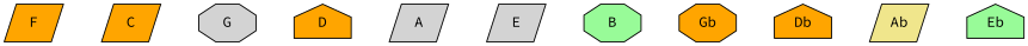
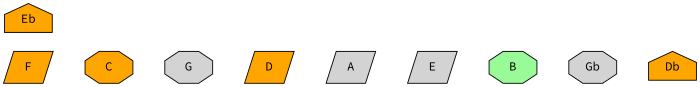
  graph {
    fontname="Source Code Pro"
    mindist=.1
    rankdir=LR
    node [fillcolor=orange fontname="Source Code Pro" margin=0 shape=parallelogram style=filled]
    edge [fontname="Source Code Pro" style=invis]
    E [fillcolor=lightgrey]
    B [fillcolor=palegreen shape=octagon]
-   Gb [shape=octagon]
+   Gb [fillcolor=lightgrey shape=octagon]
    Db [shape=house]
-   Ab [fillcolor=khaki]
-   Eb [fillcolor=palegreen shape=house]
+   Eb [shape=house]
    F
-   C
+   C [shape=octagon]
    G [fillcolor=lightgrey shape=octagon]
-   D [shape=house]
+   D
    A [fillcolor=lightgrey]
    subgraph sub_1 {
      E
      B
      Gb
      Db
-     Ab
      Eb
      F
      C
      G
      D
      A
    }
    E -- B
    B -- Gb
    Gb -- Db
-   Db -- Ab
-   Ab -- Eb
    F -- C
    C -- G
    G -- D
    D -- A
    A -- E
  }
